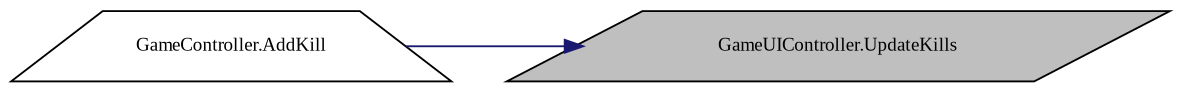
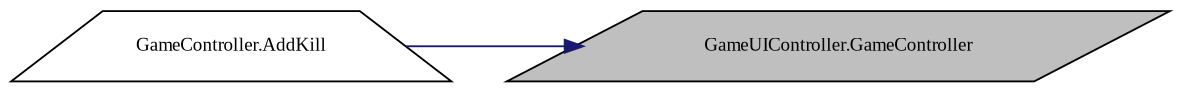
  digraph {
    rankdir=RL
    fontname="Liberation Serif"
    node [color=black fontname="Liberation Serif" fontsize=10 style=filled]
-   n1 [fillcolor=grey75 fontcolor=black height=0.2 label="GameUIController.UpdateKills" shape=parallelogram width=0.4]
+   n1 [fillcolor=grey75 fontcolor=black height=0.2 label="GameUIController.GameController" shape=parallelogram width=0.4]
    n2 [fillcolor=white height=0.2 label="GameController.AddKill" shape=trapezium width=0.4]
    n1 -> n2 [color=midnightblue dir=back fontname="Liberation Serif" fontsize=10 labelfontname=Helvetica labelfontsize=10 style=solid]
  }
